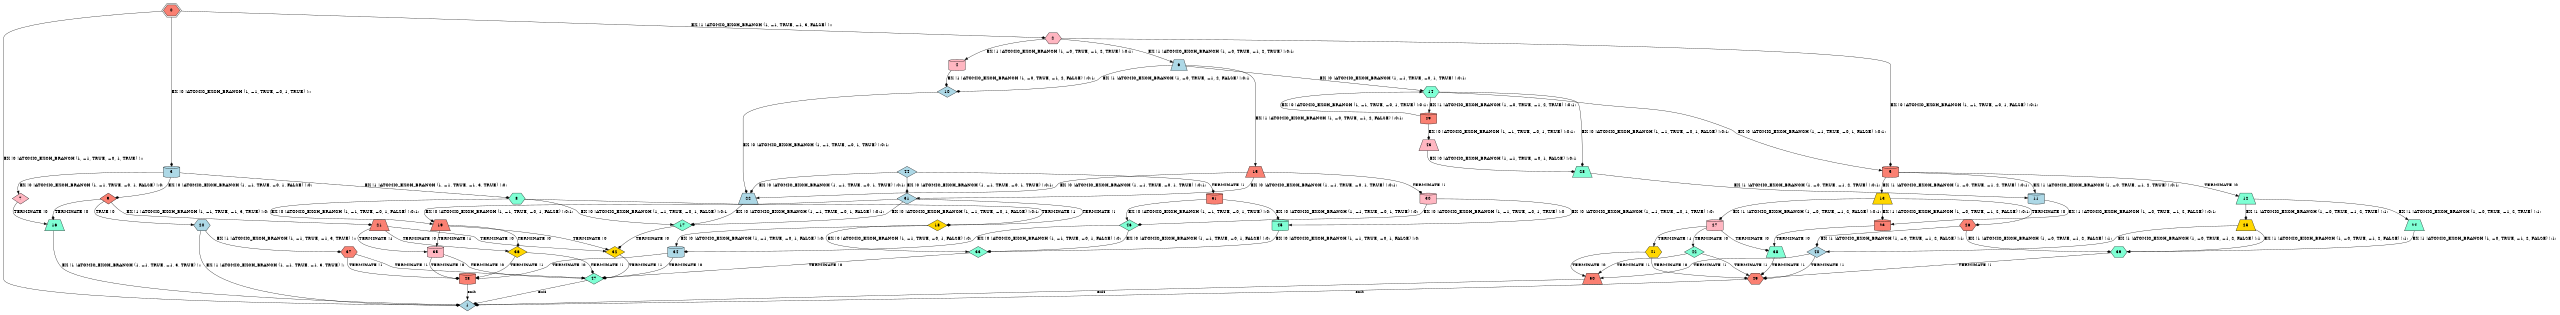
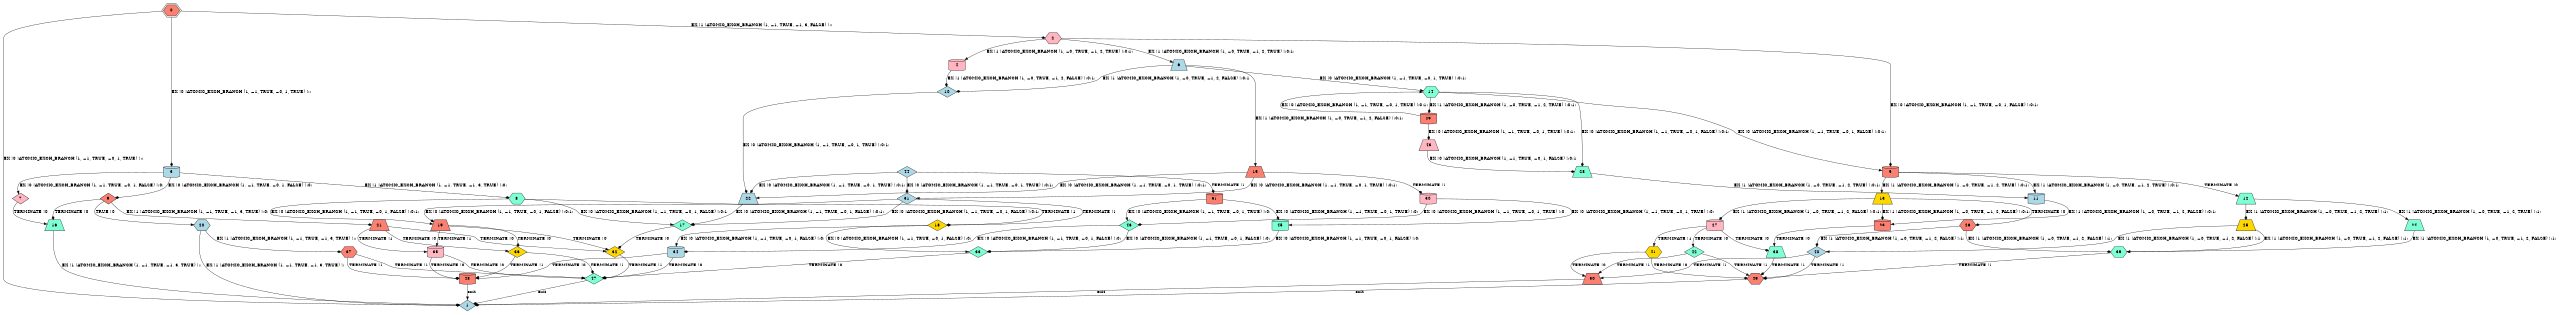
  digraph {
    node [fillcolor=salmon shape=diamond style=filled]
    edge [arrowhead=diamond]
    0 [peripheries=2 shape=hexagon]
    1 [fillcolor=lightblue]
    2 [fillcolor=lightpink shape=hexagon]
    3 [fillcolor=lightblue shape=cylinder]
    4 [fillcolor=lightpink shape=cylinder]
    5 [shape=cylinder]
    6 [fillcolor=lightblue shape=trapezium]
    7 [fillcolor=lightpink]
    8 [fillcolor=aquamarine shape=hexagon]
    9
    10 [fillcolor=lightblue]
    11 [fillcolor=lightblue shape=cylinder]
    12 [fillcolor=aquamarine shape=trapezium]
    13 [fillcolor=gold shape=trapezium]
    14 [fillcolor=aquamarine shape=hexagon]
    15 [shape=trapezium]
    16 [fillcolor=aquamarine shape=trapezium]
    17 [fillcolor=aquamarine]
    18 [fillcolor=gold]
    19 [shape=trapezium]
    20 [fillcolor=lightblue shape=hexagon]
    21 [shape=trapezium]
    22 [fillcolor=lightblue shape=trapezium]
    23 [shape=cylinder]
    24 [fillcolor=aquamarine shape=trapezium]
    25 [fillcolor=gold shape=trapezium]
    26 [shape=hexagon]
    27 [fillcolor=lightpink shape=cylinder]
    28 [fillcolor=aquamarine shape=trapezium]
    29 [shape=cylinder]
    30 [fillcolor=lightpink shape=cylinder]
    31 [fillcolor=lightblue]
    32 [fillcolor=gold]
    33 [fillcolor=aquamarine]
    34 [fillcolor=lightblue shape=cylinder]
    35 [fillcolor=lightpink shape=cylinder]
    36 [fillcolor=gold]
    37 [shape=hexagon]
    38 [fillcolor=aquamarine shape=trapezium]
    39 [fillcolor=aquamarine shape=hexagon]
    40 [fillcolor=lightblue]
    41 [fillcolor=gold shape=hexagon]
    42 [fillcolor=aquamarine]
    43 [fillcolor=lightpink shape=trapezium]
    45 [fillcolor=aquamarine shape=cylinder]
    46 [fillcolor=aquamarine]
    47 [fillcolor=aquamarine]
    48 [shape=cylinder]
    49 [shape=hexagon]
    50 [shape=trapezium]
    44 [fillcolor=lightblue]
    51 [shape=cylinder]
    0 -> 1 [label="EX !0 !ATOMIC_EXCH_BRANCH (1, +1, TRUE, +0, 1, TRUE) !::"]
    0 -> 2 [label="EX !1 !ATOMIC_EXCH_BRANCH (1, +1, TRUE, +1, 3, FALSE) !::"]
    0 -> 3 [label="EX !0 !ATOMIC_EXCH_BRANCH (1, +1, TRUE, +0, 1, TRUE) !::"]
    2 -> 4 [arrowhead=normal label="EX !1 !ATOMIC_EXCH_BRANCH (1, +0, TRUE, +1, 2, TRUE) !:0:1:"]
    2 -> 5 [label="EX !0 !ATOMIC_EXCH_BRANCH (1, +1, TRUE, +0, 1, FALSE) !:0:1:"]
    2 -> 6 [arrowhead=normal label="EX !1 !ATOMIC_EXCH_BRANCH (1, +0, TRUE, +1, 2, TRUE) !:0:1:"]
    3 -> 7 [arrowhead=normal label="EX !0 !ATOMIC_EXCH_BRANCH (1, +1, TRUE, +0, 1, FALSE) !:0:"]
    3 -> 8 [label="EX !1 !ATOMIC_EXCH_BRANCH (1, +1, TRUE, +1, 3, TRUE) !:0:"]
    3 -> 9 [label="EX !0 !ATOMIC_EXCH_BRANCH (1, +1, TRUE, +0, 1, FALSE) !:0:"]
    4 -> 10 [label="EX !1 !ATOMIC_EXCH_BRANCH (1, +0, TRUE, +1, 2, FALSE) !:0:1:"]
    5 -> 11 [arrowhead=normal label="EX !1 !ATOMIC_EXCH_BRANCH (1, +0, TRUE, +1, 2, TRUE) !:0:1:"]
    5 -> 12 [arrowhead=normal label="TERMINATE !0"]
    5 -> 13 [arrowhead=normal label="EX !1 !ATOMIC_EXCH_BRANCH (1, +0, TRUE, +1, 2, TRUE) !:0:1:"]
    6 -> 10 [label="EX !1 !ATOMIC_EXCH_BRANCH (1, +0, TRUE, +1, 2, FALSE) !:0:1:"]
    6 -> 14 [arrowhead=normal label="EX !0 !ATOMIC_EXCH_BRANCH (1, +1, TRUE, +0, 1, TRUE) !:0:1:"]
    6 -> 15 [arrowhead=normal label="EX !1 !ATOMIC_EXCH_BRANCH (1, +0, TRUE, +1, 2, FALSE) !:0:1:"]
    7 -> 16 [arrowhead=normal label="TERMINATE !0"]
    8 -> 17 [arrowhead=normal label="EX !0 !ATOMIC_EXCH_BRANCH (1, +1, TRUE, +0, 1, FALSE) !:0:1:"]
    8 -> 18 [label="TERMINATE !1"]
    8 -> 19 [arrowhead=normal label="EX !0 !ATOMIC_EXCH_BRANCH (1, +1, TRUE, +0, 1, FALSE) !:0:1:"]
    9 -> 16 [label="TERMINATE !0"]
    9 -> 20 [arrowhead=normal label="TRUE !0"]
    9 -> 21 [label="EX !1 !ATOMIC_EXCH_BRANCH (1, +1, TRUE, +1, 3, TRUE) !:0:"]
    10 -> 22 [label="EX !0 !ATOMIC_EXCH_BRANCH (1, +1, TRUE, +0, 1, TRUE) !:0:1:"]
    11 -> 23 [arrowhead=normal label="EX !1 !ATOMIC_EXCH_BRANCH (1, +0, TRUE, +1, 2, FALSE) !:0:1:"]
    12 -> 24 [arrowhead=normal label="EX !1 !ATOMIC_EXCH_BRANCH (1, +0, TRUE, +1, 2, TRUE) !:1:"]
    12 -> 25 [label="EX !1 !ATOMIC_EXCH_BRANCH (1, +0, TRUE, +1, 2, TRUE) !:1:"]
    13 -> 23 [label="EX !1 !ATOMIC_EXCH_BRANCH (1, +0, TRUE, +1, 2, FALSE) !:0:1:"]
    13 -> 26 [label="TERMINATE !0"]
    13 -> 27 [label="EX !1 !ATOMIC_EXCH_BRANCH (1, +0, TRUE, +1, 2, FALSE) !:0:1:"]
    14 -> 5 [arrowhead=normal label="EX !0 !ATOMIC_EXCH_BRANCH (1, +1, TRUE, +0, 1, FALSE) !:0:1:"]
    14 -> 28 [label="EX !0 !ATOMIC_EXCH_BRANCH (1, +1, TRUE, +0, 1, FALSE) !:0:1:"]
-   14 -> 29 [arrowhead=normal label="EX !1 !ATOMIC_EXCH_BRANCH (1, +0, TRUE, +1, 2, TRUE) !:0:1:"]
+   14 -> 29 [label="EX !1 !ATOMIC_EXCH_BRANCH (1, +0, TRUE, +1, 2, TRUE) !:0:1:"]
    15 -> 22 [arrowhead=normal label="EX !0 !ATOMIC_EXCH_BRANCH (1, +1, TRUE, +0, 1, TRUE) !:0:1:"]
    15 -> 30 [label="TERMINATE !1"]
    15 -> 31 [arrowhead=normal label="EX !0 !ATOMIC_EXCH_BRANCH (1, +1, TRUE, +0, 1, TRUE) !:0:1:"]
    16 -> 1 [arrowhead=normal label="EX !1 !ATOMIC_EXCH_BRANCH (1, +1, TRUE, +1, 3, TRUE) !::"]
    17 -> 32 [label="TERMINATE !0"]
    18 -> 33 [arrowhead=normal label="EX !0 !ATOMIC_EXCH_BRANCH (1, +1, TRUE, +0, 1, FALSE) !:0:"]
    18 -> 34 [arrowhead=normal label="EX !0 !ATOMIC_EXCH_BRANCH (1, +1, TRUE, +0, 1, FALSE) !:0:"]
    19 -> 32 [arrowhead=normal label="TERMINATE !0"]
    19 -> 35 [arrowhead=normal label="TERMINATE !1"]
    19 -> 36 [label="TERMINATE !0"]
    20 -> 1 [label="EX !1 !ATOMIC_EXCH_BRANCH (1, +1, TRUE, +1, 3, TRUE) !::"]
    20 -> 37 [label="EX !1 !ATOMIC_EXCH_BRANCH (1, +1, TRUE, +1, 3, TRUE) !::"]
    21 -> 32 [arrowhead=normal label="TERMINATE !0"]
    21 -> 35 [arrowhead=normal label="TERMINATE !1"]
    21 -> 36 [arrowhead=normal label="TERMINATE !0"]
    22 -> 17 [arrowhead=normal label="EX !0 !ATOMIC_EXCH_BRANCH (1, +1, TRUE, +0, 1, FALSE) !:0:1:"]
    23 -> 38 [arrowhead=normal label="TERMINATE !0"]
    24 -> 39 [arrowhead=normal label="EX !1 !ATOMIC_EXCH_BRANCH (1, +0, TRUE, +1, 2, FALSE) !:1:"]
    25 -> 39 [arrowhead=normal label="EX !1 !ATOMIC_EXCH_BRANCH (1, +0, TRUE, +1, 2, FALSE) !:1:"]
    25 -> 40 [arrowhead=normal label="EX !1 !ATOMIC_EXCH_BRANCH (1, +0, TRUE, +1, 2, FALSE) !:1:"]
    26 -> 39 [label="EX !1 !ATOMIC_EXCH_BRANCH (1, +0, TRUE, +1, 2, FALSE) !:1:"]
    26 -> 40 [label="EX !1 !ATOMIC_EXCH_BRANCH (1, +0, TRUE, +1, 2, FALSE) !:1:"]
    27 -> 38 [label="TERMINATE !0"]
    27 -> 41 [arrowhead=normal label="TERMINATE !1"]
    27 -> 42 [arrowhead=normal label="TERMINATE !0"]
    28 -> 11 [arrowhead=normal label="EX !1 !ATOMIC_EXCH_BRANCH (1, +0, TRUE, +1, 2, TRUE) !:0:1:"]
    29 -> 14 [arrowhead=normal label="EX !0 !ATOMIC_EXCH_BRANCH (1, +1, TRUE, +0, 1, TRUE) !:0:1:"]
    29 -> 43 [label="EX !0 !ATOMIC_EXCH_BRANCH (1, +1, TRUE, +0, 1, TRUE) !:0:1:"]
    30 -> 45 [arrowhead=normal label="EX !0 !ATOMIC_EXCH_BRANCH (1, +1, TRUE, +0, 1, TRUE) !:0:"]
    30 -> 46 [label="EX !0 !ATOMIC_EXCH_BRANCH (1, +1, TRUE, +0, 1, TRUE) !:0:"]
    31 -> 17 [label="EX !0 !ATOMIC_EXCH_BRANCH (1, +1, TRUE, +0, 1, FALSE) !:0:1:"]
    31 -> 18 [label="TERMINATE !1"]
    31 -> 19 [label="EX !0 !ATOMIC_EXCH_BRANCH (1, +1, TRUE, +0, 1, FALSE) !:0:1:"]
    32 -> 47 [label="TERMINATE !1"]
    33 -> 47 [arrowhead=normal label="TERMINATE !0"]
    34 -> 47 [label="TERMINATE !0"]
    34 -> 48 [arrowhead=normal label="TERMINATE !0"]
    35 -> 47 [arrowhead=normal label="TERMINATE !0"]
    35 -> 48 [label="TERMINATE !0"]
    36 -> 47 [label="TERMINATE !1"]
    36 -> 48 [arrowhead=normal label="TERMINATE !1"]
    37 -> 47 [arrowhead=normal label="TERMINATE !1"]
    37 -> 48 [label="TERMINATE !1"]
    38 -> 49 [label="TERMINATE !1"]
    39 -> 49 [arrowhead=normal label="TERMINATE !1"]
    40 -> 49 [label="TERMINATE !1"]
    40 -> 50 [arrowhead=normal label="TERMINATE !1"]
    41 -> 49 [label="TERMINATE !0"]
    41 -> 50 [arrowhead=normal label="TERMINATE !0"]
    42 -> 49 [arrowhead=normal label="TERMINATE !1"]
    42 -> 50 [arrowhead=normal label="TERMINATE !1"]
    43 -> 28 [label="EX !0 !ATOMIC_EXCH_BRANCH (1, +1, TRUE, +0, 1, FALSE) !:0:1:"]
    45 -> 33 [arrowhead=normal label="EX !0 !ATOMIC_EXCH_BRANCH (1, +1, TRUE, +0, 1, FALSE) !:0:"]
    46 -> 33 [label="EX !0 !ATOMIC_EXCH_BRANCH (1, +1, TRUE, +0, 1, FALSE) !:0:"]
    46 -> 34 [label="EX !0 !ATOMIC_EXCH_BRANCH (1, +1, TRUE, +0, 1, FALSE) !:0:"]
    47 -> 1 [label=exit]
    48 -> 1 [arrowhead=normal label=exit]
    49 -> 1 [label=exit]
    50 -> 1 [label=exit]
    44 -> 22 [label="EX !0 !ATOMIC_EXCH_BRANCH (1, +1, TRUE, +0, 1, TRUE) !:0:1:"]
    44 -> 31 [label="EX !0 !ATOMIC_EXCH_BRANCH (1, +1, TRUE, +0, 1, TRUE) !:0:1:"]
    44 -> 51 [label="TERMINATE !1"]
    51 -> 45 [label="EX !0 !ATOMIC_EXCH_BRANCH (1, +1, TRUE, +0, 1, TRUE) !:0:"]
    51 -> 46 [arrowhead=normal label="EX !0 !ATOMIC_EXCH_BRANCH (1, +1, TRUE, +0, 1, TRUE) !:0:"]
  }
